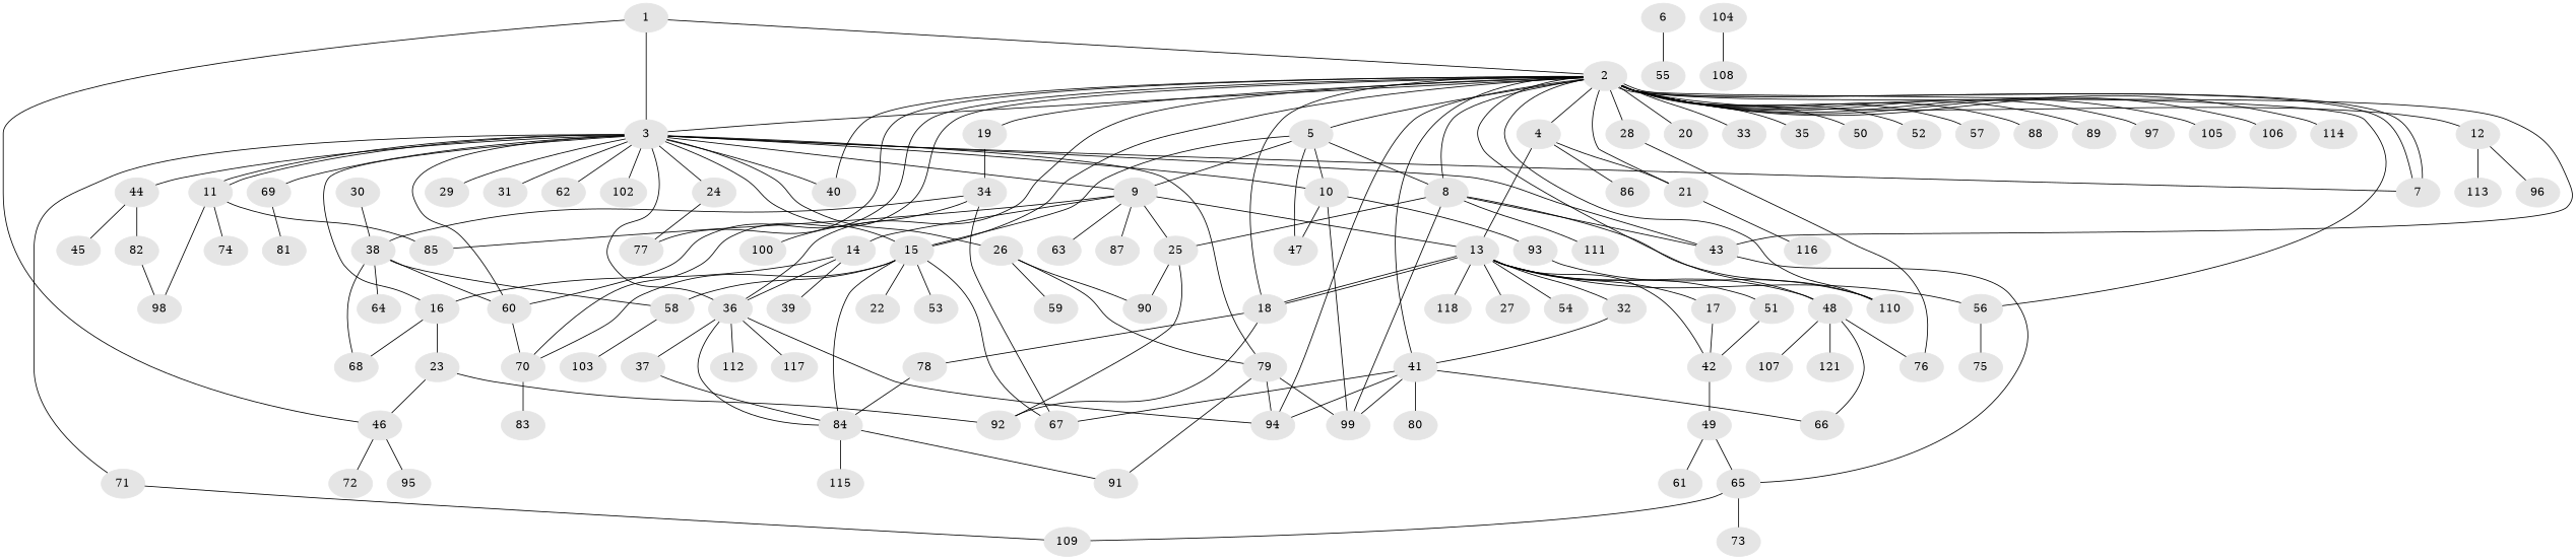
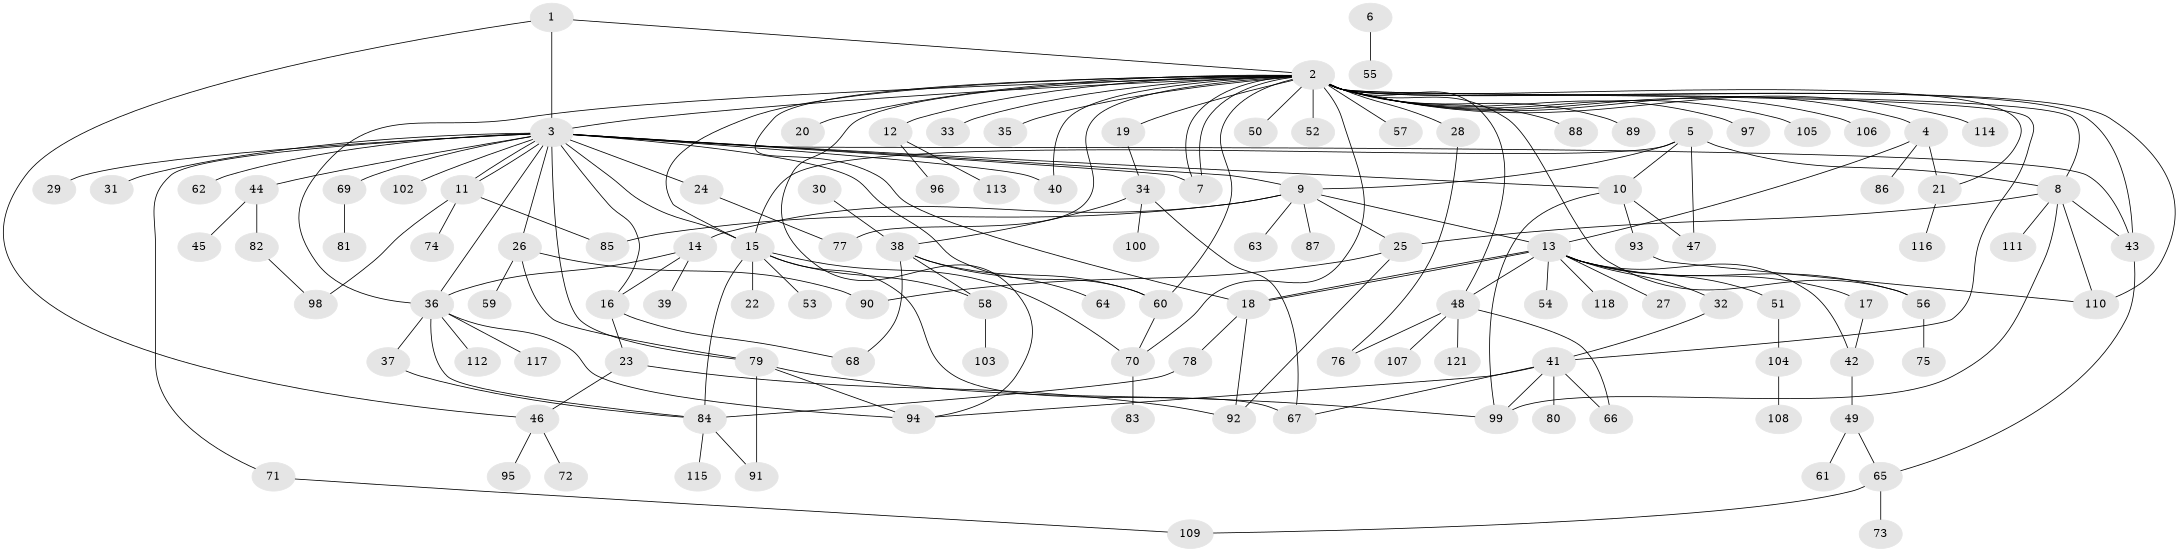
  graph {
    node [color=gray90 style=filled]
    1
    2
    3
    46
    4
    5
    7
    8
    12
    15
    18
    19
    20
    21
    28
    33
    35
    36
    40
    41
    43
    48
    50
    52
    56
    57
    60
    70
    77
    88
    89
    94
    97
    105
    106
    110
    114
    9
    10
    11
    16
    24
    26
    29
    31
    44
    62
    69
    71
    79
    102
    72
    95
    13
    86
    47
    6
    55
    25
    99
    111
    96
    113
    22
    53
    58
    67
    84
    78
    92
    34
    116
    76
    37
    112
    117
    66
    80
    65
    n80 [label=121]
    107
    75
    83
    14
    63
    85
    87
    93
    74
    98
    23
    68
    90
    59
    30
    38
    45
    82
    81
    109
    91
    17
    27
    32
    42
    51
    54
    118
    73
    39
    49
    104
    103
    115
    100
    64
    61
    108
    1 -- 2
    1 -- 3
    1 -- 46
    2 -- 3
    2 -- 4
-   2 -- 5
    2 -- 7
    2 -- 7
    2 -- 8
    2 -- 12
    2 -- 15
    2 -- 18
    2 -- 19
    2 -- 20
    2 -- 21
    2 -- 28
    2 -- 33
    2 -- 35
    2 -- 36
    2 -- 40
    2 -- 41
    2 -- 43
    2 -- 48
    2 -- 50
    2 -- 52
    2 -- 56
    2 -- 57
    2 -- 60
    2 -- 70
    2 -- 77
    2 -- 88
    2 -- 89
    2 -- 94
    2 -- 97
    2 -- 105
    2 -- 106
    2 -- 110
    2 -- 114
    3 -- 7
    3 -- 15
    3 -- 36
    3 -- 40
    3 -- 43
    3 -- 60
    3 -- 9
    3 -- 10
    3 -- 11
    3 -- 11
    3 -- 16
    3 -- 24
    3 -- 26
    3 -- 29
    3 -- 31
    3 -- 44
    3 -- 62
    3 -- 69
    3 -- 71
    3 -- 79
    3 -- 102
    46 -- 72
    46 -- 95
    4 -- 21
    4 -- 13
    4 -- 86
    5 -- 8
    5 -- 15
    5 -- 9
    5 -- 10
    5 -- 47
    8 -- 43
    8 -- 110
    8 -- 25
    8 -- 99
    8 -- 111
    12 -- 96
    12 -- 113
    15 -- 70
    15 -- 22
    15 -- 53
    15 -- 58
    15 -- 67
    15 -- 84
    18 -- 78
    18 -- 92
    19 -- 34
    21 -- 116
    28 -- 76
    36 -- 94
    36 -- 84
    36 -- 37
    36 -- 112
    36 -- 117
    41 -- 94
    41 -- 99
    41 -- 67
    41 -- 66
    41 -- 80
    43 -- 65
    48 -- 76
    48 -- 66
    48 -- n80
    48 -- 107
    56 -- 75
    60 -- 70
    70 -- 83
    9 -- 13
    9 -- 25
    9 -- 14
    9 -- 63
    9 -- 85
    9 -- 87
    10 -- 47
    10 -- 99
    10 -- 93
    11 -- 85
    11 -- 74
    11 -- 98
    16 -- 23
    16 -- 68
    24 -- 77
    26 -- 79
    26 -- 90
    26 -- 59
    44 -- 45
    44 -- 82
    69 -- 81
    71 -- 109
    79 -- 94
    79 -- 99
    79 -- 91
    13 -- 18
    13 -- 18
    13 -- 48
    13 -- 56
    13 -- 17
    13 -- 27
    13 -- 32
    13 -- 42
    13 -- 51
    13 -- 54
    13 -- 118
    6 -- 55
    25 -- 92
    25 -- 90
    58 -- 103
    84 -- 91
    84 -- 115
    78 -- 84
    34 -- 67
    34 -- 38
    34 -- 100
    37 -- 84
    65 -- 109
    65 -- 73
    14 -- 36
    14 -- 16
    14 -- 39
    93 -- 110
    23 -- 46
    23 -- 92
    30 -- 38
    38 -- 60
    38 -- 58
    38 -- 68
    38 -- 64
    82 -- 98
    17 -- 42
    32 -- 41
    42 -- 49
-   51 -- 42
+   51 -- 104
    49 -- 65
    49 -- 61
    104 -- 108
  }
